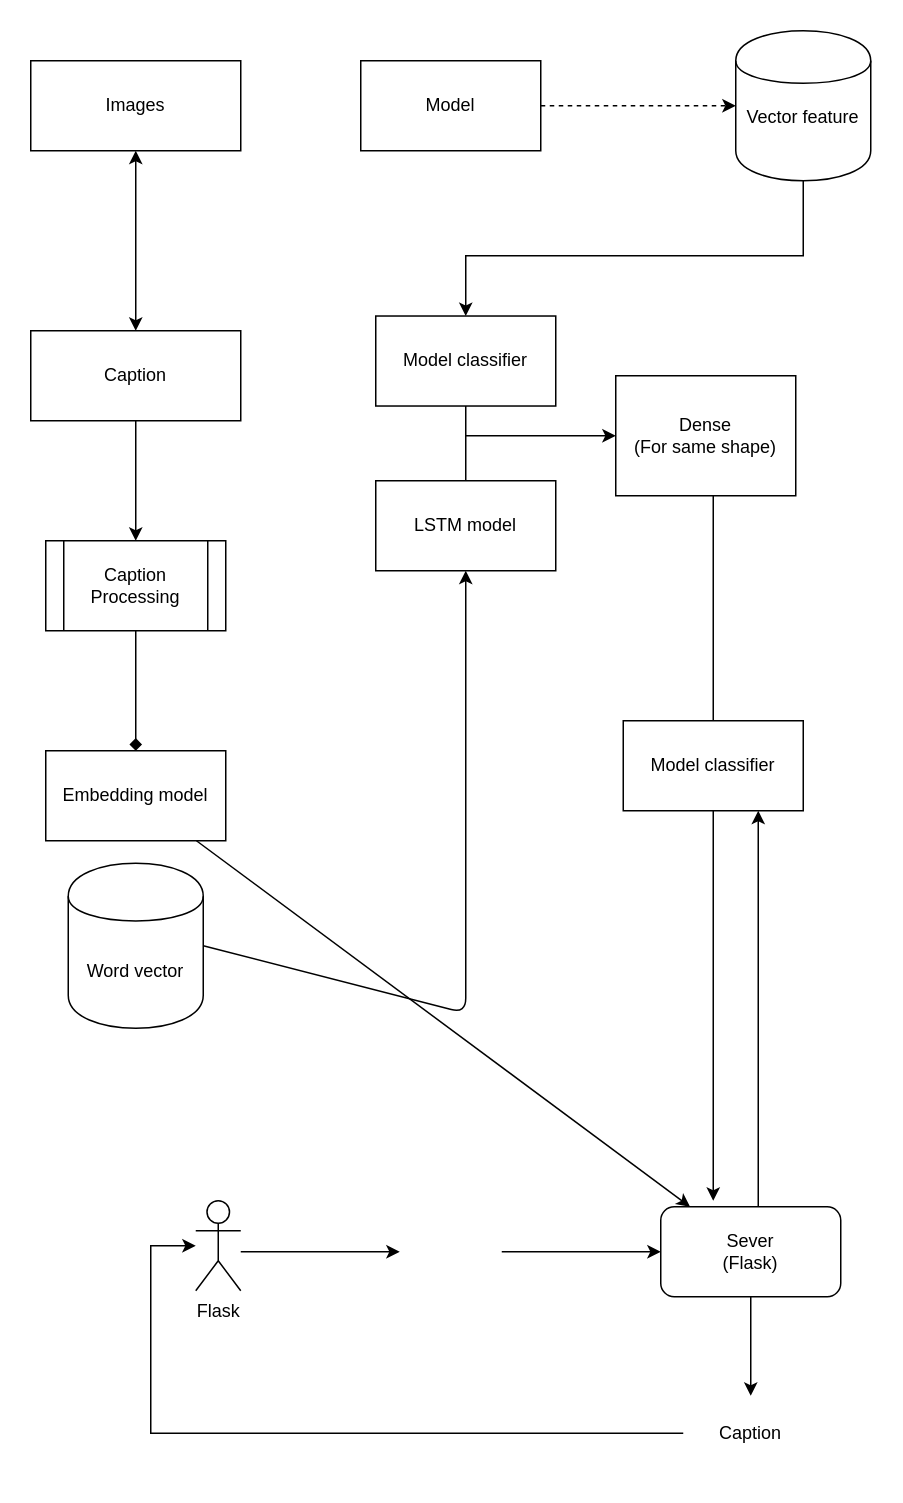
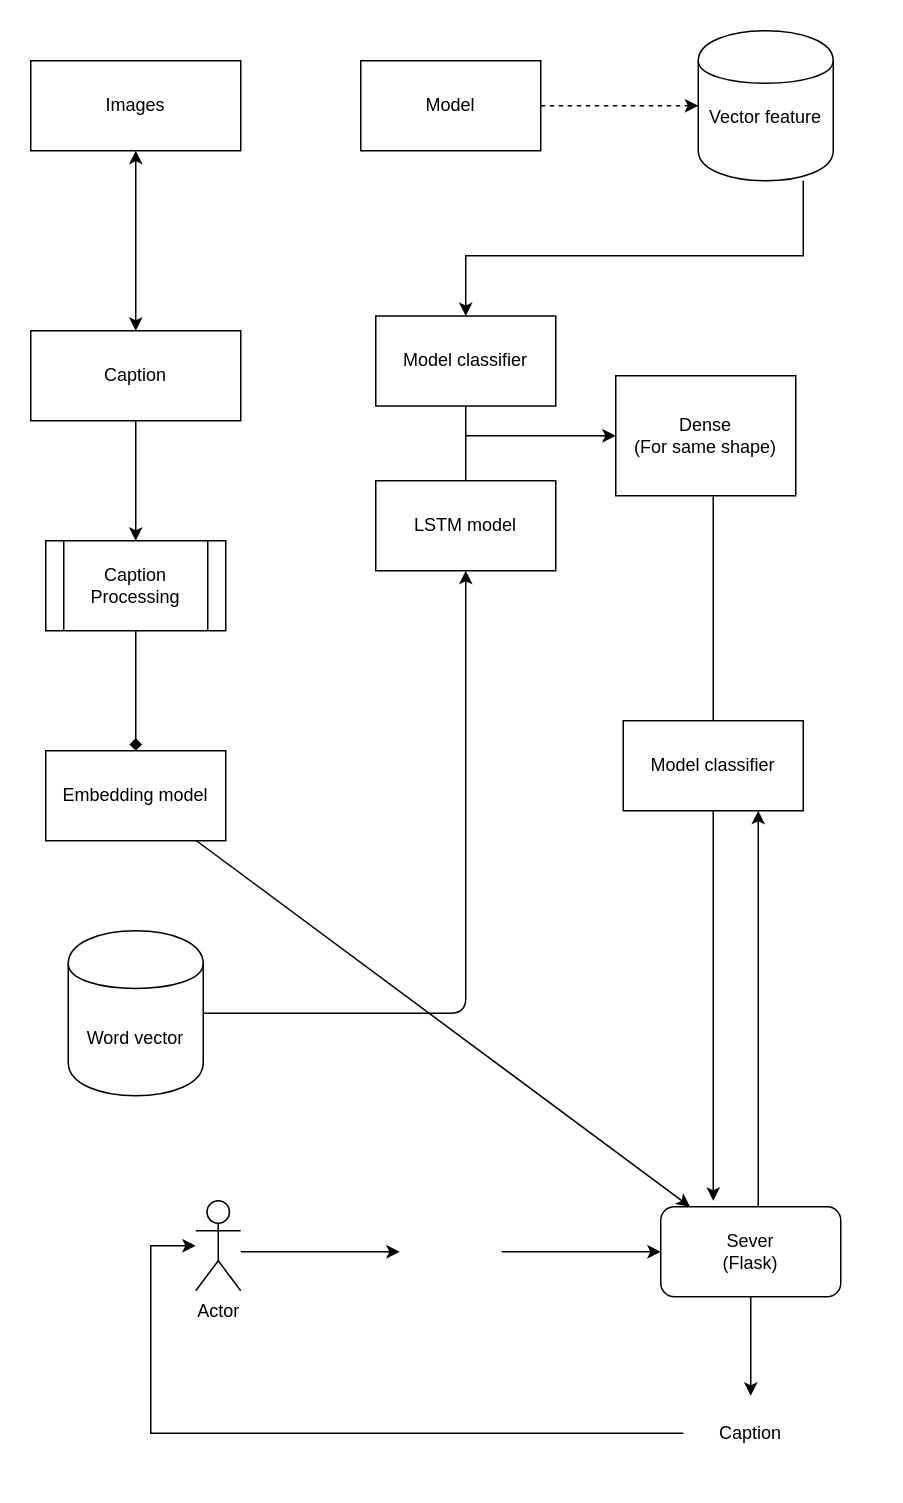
  <mxCell id="0" />
  <mxCell id="1" parent="0" />
  <mxCell id="2" value="Images&lt;br&gt;" style="rounded=0;whiteSpace=wrap;html=1;" vertex="1" parent="1"><mxGeometry x="20" y="40" width="140" height="60" as="geometry" /></mxCell>
  <mxCell id="3" style="edgeStyle=orthogonalEdgeStyle;rounded=0;orthogonalLoop=1;jettySize=auto;html=1;entryX=0;entryY=0.5;entryDx=0;entryDy=0;dashed=1;" edge="1" parent="1" source="4" target="6"><mxGeometry relative="1" as="geometry" /></mxCell>
  <mxCell id="4" value="Model&lt;br&gt;" style="rounded=0;whiteSpace=wrap;html=1;" vertex="1" parent="1"><mxGeometry x="240" y="40" width="120" height="60" as="geometry" /></mxCell>
  <mxCell id="5" style="edgeStyle=orthogonalEdgeStyle;rounded=0;orthogonalLoop=1;jettySize=auto;html=1;" edge="1" parent="1" source="6" target="17"><mxGeometry relative="1" as="geometry"><mxPoint x="535" y="220" as="targetPoint" /><Array as="points"><mxPoint x="535" y="170" /><mxPoint x="310" y="170" /></Array></mxGeometry></mxCell>
- <mxCell id="6" value="Vector feature&lt;br&gt;&lt;br&gt;" style="shape=cylinder;whiteSpace=wrap;html=1;boundedLbl=1;backgroundOutline=1;" vertex="1" parent="1"><mxGeometry x="490" y="20" width="90" height="100" as="geometry" /></mxCell>
+ <mxCell id="6" value="Vector feature&lt;br&gt;&lt;br&gt;" style="shape=cylinder;whiteSpace=wrap;html=1;boundedLbl=1;backgroundOutline=1;" vertex="1" parent="1"><mxGeometry x="465" y="20" width="90" height="100" as="geometry" /></mxCell>
  <mxCell id="7" style="edgeStyle=orthogonalEdgeStyle;rounded=0;orthogonalLoop=1;jettySize=auto;html=1;" edge="1" parent="1" source="8" target="11"><mxGeometry relative="1" as="geometry"><mxPoint x="240" y="250" as="targetPoint" /></mxGeometry></mxCell>
  <mxCell id="8" value="Caption&lt;br&gt;" style="rounded=0;whiteSpace=wrap;html=1;" vertex="1" parent="1"><mxGeometry x="20" y="220" width="140" height="60" as="geometry" /></mxCell>
  <mxCell id="9" value="" style="endArrow=classic;startArrow=classic;html=1;entryX=0.5;entryY=1;entryDx=0;entryDy=0;exitX=0.5;exitY=0;exitDx=0;exitDy=0;" edge="1" parent="1" source="8" target="2"><mxGeometry width="50" height="50" relative="1" as="geometry"><mxPoint x="20" y="310" as="sourcePoint" /><mxPoint x="70" y="260" as="targetPoint" /></mxGeometry></mxCell>
  <mxCell id="10" value="" style="edgeStyle=orthogonalEdgeStyle;rounded=0;orthogonalLoop=1;jettySize=auto;html=1;endArrow=diamond;" edge="1" parent="1" source="11" target="12"><mxGeometry relative="1" as="geometry" /></mxCell>
  <mxCell id="11" value="Caption Processing&lt;br&gt;" style="shape=process;whiteSpace=wrap;html=1;backgroundOutline=1;" vertex="1" parent="1"><mxGeometry x="30" y="360" width="120" height="60" as="geometry" /></mxCell>
  <mxCell id="12" value="Embedding model" style="rounded=0;whiteSpace=wrap;html=1;" vertex="1" parent="1"><mxGeometry x="30" y="500" width="120" height="60" as="geometry" /></mxCell>
- <mxCell id="13" value="Word vector" style="shape=cylinder;whiteSpace=wrap;html=1;boundedLbl=1;backgroundOutline=1;" vertex="1" parent="1"><mxGeometry x="45" y="575" width="90" height="110" as="geometry" /></mxCell>
+ <mxCell id="13" value="Word vector" style="shape=cylinder;whiteSpace=wrap;html=1;boundedLbl=1;backgroundOutline=1;" vertex="1" parent="1"><mxGeometry x="45" y="620" width="90" height="110" as="geometry" /></mxCell>
  <mxCell id="14" value="" style="endArrow=classic;html=1;" edge="1" parent="1" source="12" target="28"><mxGeometry width="50" height="50" relative="1" as="geometry"><mxPoint x="20" y="800" as="sourcePoint" /><mxPoint x="70" y="750" as="targetPoint" /></mxGeometry></mxCell>
  <mxCell id="15" value="LSTM model&lt;br&gt;" style="rounded=0;whiteSpace=wrap;html=1;" vertex="1" parent="1"><mxGeometry x="250" y="320" width="120" height="60" as="geometry" /></mxCell>
  <mxCell id="16" value="" style="endArrow=classic;html=1;exitX=1;exitY=0.5;exitDx=0;exitDy=0;entryX=0.5;entryY=1;entryDx=0;entryDy=0;" edge="1" parent="1" source="13" target="15"><mxGeometry width="50" height="50" relative="1" as="geometry"><mxPoint x="20" y="800" as="sourcePoint" /><mxPoint x="249" y="675" as="targetPoint" /><Array as="points"><mxPoint x="310" y="675" /></Array></mxGeometry></mxCell>
  <mxCell id="17" value="Model classifier&lt;br&gt;" style="rounded=0;whiteSpace=wrap;html=1;" vertex="1" parent="1"><mxGeometry x="250" y="210.182" width="120" height="60" as="geometry" /></mxCell>
  <mxCell id="18" style="edgeStyle=orthogonalEdgeStyle;rounded=0;orthogonalLoop=1;jettySize=auto;html=1;entryX=0.5;entryY=0;entryDx=0;entryDy=0;" edge="1" parent="1" source="19" target="23"><mxGeometry relative="1" as="geometry"><Array as="points"><mxPoint x="475" y="490" /><mxPoint x="475" y="490" /></Array></mxGeometry></mxCell>
  <mxCell id="19" value="Dense&lt;br&gt;(For same shape)" style="rounded=0;whiteSpace=wrap;html=1;" vertex="1" parent="1"><mxGeometry x="410" y="250" width="120" height="80" as="geometry" /></mxCell>
  <mxCell id="20" value="" style="endArrow=none;html=1;entryX=0.5;entryY=1;entryDx=0;entryDy=0;exitX=0.5;exitY=0;exitDx=0;exitDy=0;" edge="1" parent="1" source="15" target="17"><mxGeometry width="50" height="50" relative="1" as="geometry"><mxPoint x="20" y="800" as="sourcePoint" /><mxPoint x="70" y="750" as="targetPoint" /></mxGeometry></mxCell>
  <mxCell id="21" value="" style="endArrow=classic;html=1;entryX=0;entryY=0.5;entryDx=0;entryDy=0;" edge="1" parent="1" target="19"><mxGeometry width="50" height="50" relative="1" as="geometry"><mxPoint x="310" y="290" as="sourcePoint" /><mxPoint x="70" y="750" as="targetPoint" /></mxGeometry></mxCell>
  <mxCell id="22" style="edgeStyle=orthogonalEdgeStyle;rounded=0;orthogonalLoop=1;jettySize=auto;html=1;" edge="1" parent="1" source="23"><mxGeometry relative="1" as="geometry"><mxPoint x="475" y="800" as="targetPoint" /></mxGeometry></mxCell>
  <mxCell id="23" value="Model classifier" style="rounded=0;whiteSpace=wrap;html=1;" vertex="1" parent="1"><mxGeometry x="415" y="480" width="120" height="60" as="geometry" /></mxCell>
  <mxCell id="24" style="edgeStyle=orthogonalEdgeStyle;rounded=0;orthogonalLoop=1;jettySize=auto;html=1;entryX=0;entryY=0.5;entryDx=0;entryDy=0;" edge="1" parent="1" source="25" target="28"><mxGeometry relative="1" as="geometry" /></mxCell>
  <mxCell id="25" value="" style="shape=image;html=1;verticalAlign=top;verticalLabelPosition=bottom;labelBackgroundColor=#ffffff;imageAspect=0;aspect=fixed;image=https://cdn2.iconfinder.com/data/icons/freecns-cumulus/16/519587-084_Photo-128.png" vertex="1" parent="1"><mxGeometry x="266" y="800" width="68" height="68" as="geometry" /></mxCell>
  <mxCell id="26" style="edgeStyle=orthogonalEdgeStyle;rounded=0;orthogonalLoop=1;jettySize=auto;html=1;entryX=0.75;entryY=1;entryDx=0;entryDy=0;" edge="1" parent="1" source="28" target="23"><mxGeometry relative="1" as="geometry"><Array as="points"><mxPoint x="505" y="700" /><mxPoint x="505" y="700" /></Array></mxGeometry></mxCell>
  <mxCell id="27" style="edgeStyle=orthogonalEdgeStyle;rounded=0;orthogonalLoop=1;jettySize=auto;html=1;" edge="1" parent="1" source="28" target="32"><mxGeometry relative="1" as="geometry" /></mxCell>
  <mxCell id="28" value="Sever&lt;br&gt;(Flask)&lt;br&gt;" style="rounded=1;whiteSpace=wrap;html=1;" vertex="1" parent="1"><mxGeometry x="440" y="804" width="120" height="60" as="geometry" /></mxCell>
  <mxCell id="29" style="edgeStyle=orthogonalEdgeStyle;rounded=0;orthogonalLoop=1;jettySize=auto;html=1;entryX=0;entryY=0.5;entryDx=0;entryDy=0;" edge="1" parent="1" source="30" target="25"><mxGeometry relative="1" as="geometry"><Array as="points"><mxPoint x="210" y="834" /><mxPoint x="210" y="834" /></Array></mxGeometry></mxCell>
- <mxCell id="30" value="Flask" style="shape=umlActor;verticalLabelPosition=bottom;labelBackgroundColor=#ffffff;verticalAlign=top;html=1;outlineConnect=0;" vertex="1" parent="1"><mxGeometry x="130" y="800" width="30" height="60" as="geometry" /></mxCell>
+ <mxCell id="30" value="Actor" style="shape=umlActor;verticalLabelPosition=bottom;labelBackgroundColor=#ffffff;verticalAlign=top;html=1;outlineConnect=0;" vertex="1" parent="1"><mxGeometry x="130" y="800" width="30" height="60" as="geometry" /></mxCell>
  <mxCell id="31" style="edgeStyle=orthogonalEdgeStyle;rounded=0;orthogonalLoop=1;jettySize=auto;html=1;" edge="1" parent="1" source="32" target="30"><mxGeometry relative="1" as="geometry"><Array as="points"><mxPoint x="100" y="955" /><mxPoint x="100" y="830" /></Array></mxGeometry></mxCell>
  <mxCell id="32" value="Caption&lt;br&gt;" style="text;html=1;strokeColor=none;fillColor=none;align=center;verticalAlign=middle;whiteSpace=wrap;rounded=0;" vertex="1" parent="1"><mxGeometry x="455" y="930" width="90" height="50" as="geometry" /></mxCell>
